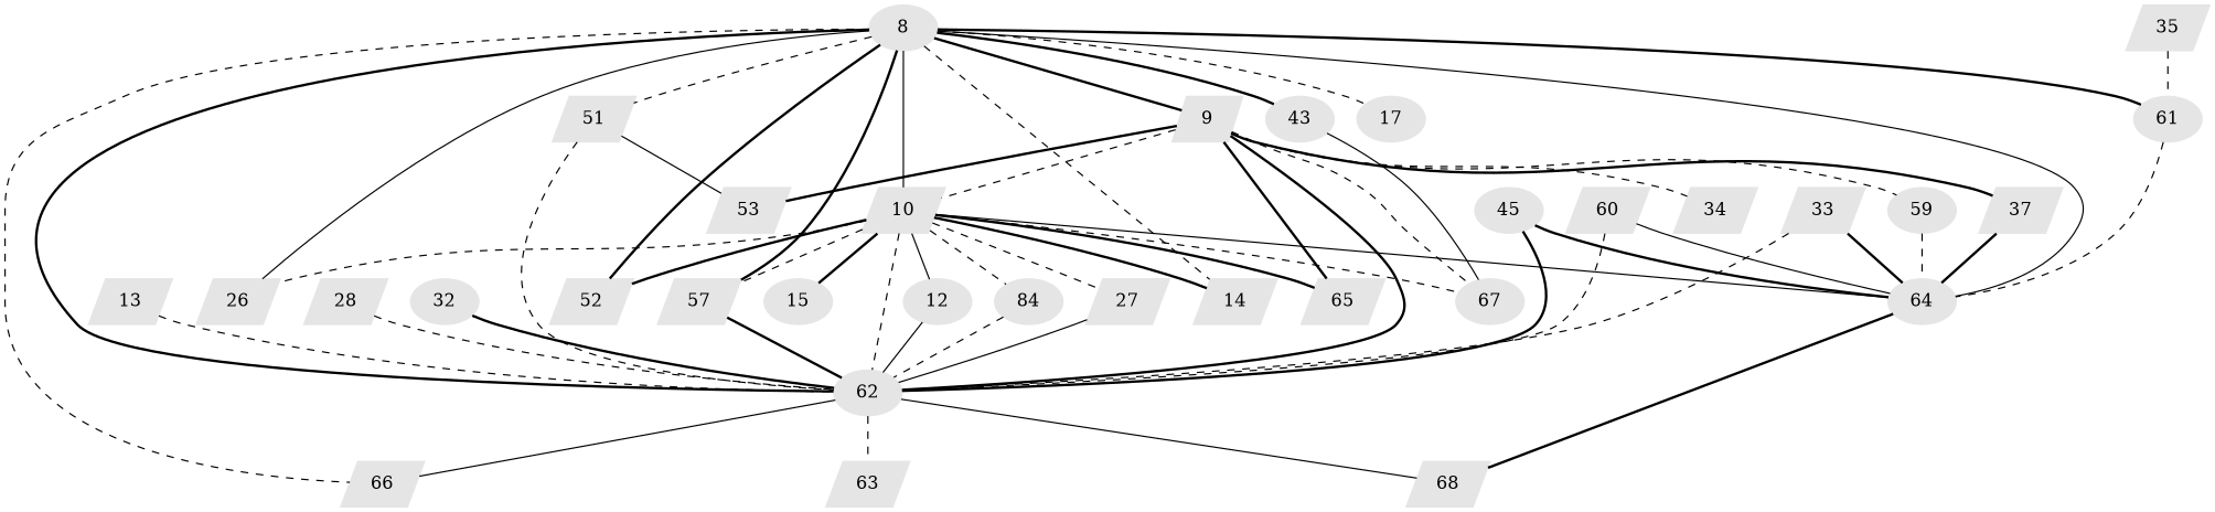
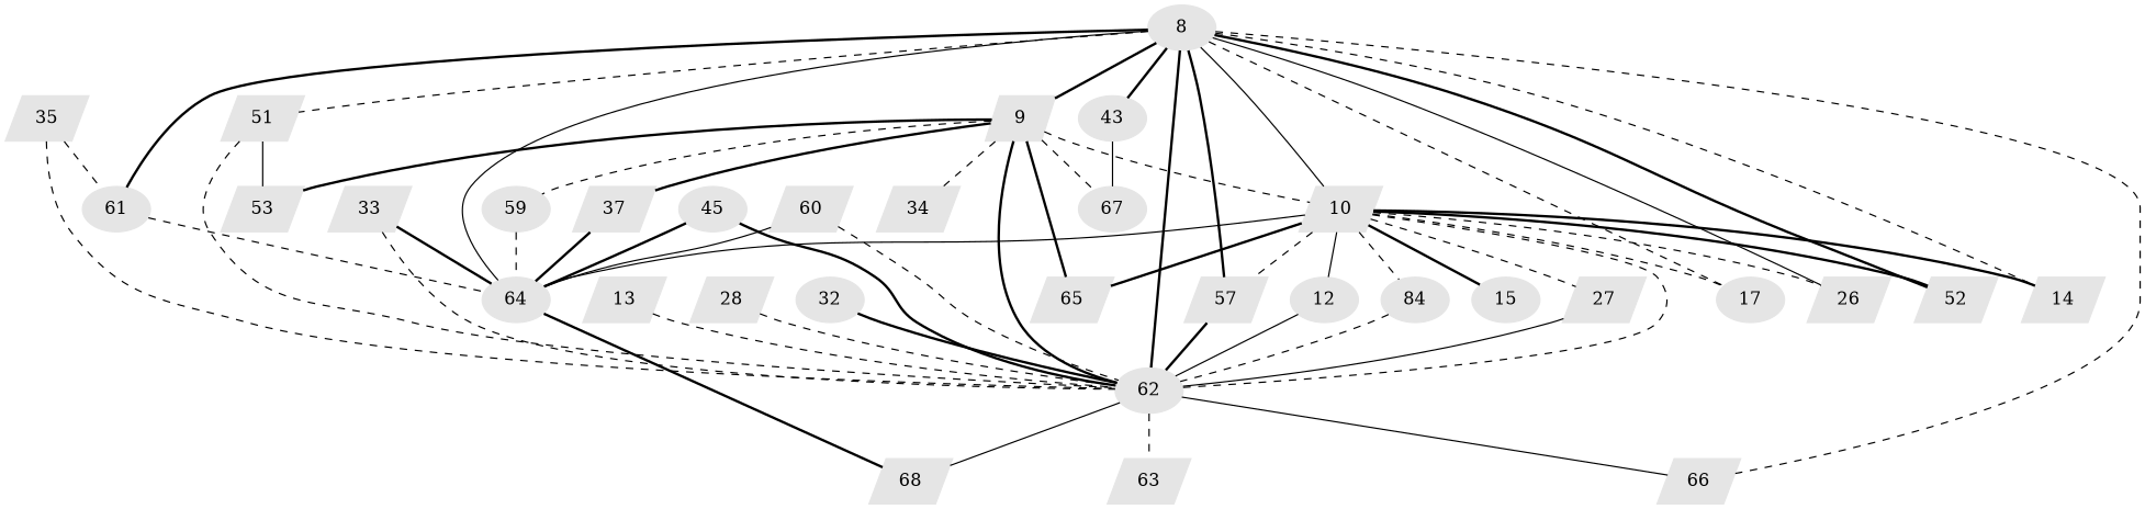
  graph {
    node [color=gray90 shape=parallelogram style=filled]
    edge [style=dashed]
    8 [shape=ellipse super="+5"]
    9 [super="+4"]
    10 [super="+7"]
    14
    17 [shape=ellipse]
    26
    43 [shape=ellipse]
    51 [super="+36+29+50"]
    52
    57 [super="+48"]
    61 [shape=ellipse super="+44+55"]
    62 [shape=ellipse super="+41+42+49+6"]
    64 [shape=ellipse super="+58"]
    66
    34
    37
    53
    59 [shape=ellipse]
    65 [super="+30"]
    67 [shape=ellipse]
    12 [shape=ellipse]
    15 [shape=ellipse]
    n23 [label=84 shape=ellipse]
    27
    63
    68
    13
    28
    32 [shape=ellipse]
    33 [super="+20"]
    35
    45 [shape=ellipse]
    60 [super="+46"]
    8 -- 9 [style=bold weight=4]
    8 -- 10 [style=solid weight=6]
    8 -- 14
    8 -- 17
    8 -- 26 [style=solid]
    8 -- 43 [style=bold weight=2]
    8 -- 51 [weight=4]
    8 -- 52 [style=bold]
    8 -- 57 [style=bold weight=4]
    8 -- 61 [style=bold weight=2]
    8 -- 62 [style=bold weight=6]
    8 -- 64 [style=solid weight=6]
    8 -- 66
    9 -- 10 [weight=6]
    9 -- 62 [style=bold weight=6]
    9 -- 34 [weight=2]
    9 -- 37 [style=bold]
    9 -- 53 [style=bold]
    9 -- 59
    9 -- 65 [style=bold weight=2]
    9 -- 67
    10 -- 14 [style=bold]
-   10 -- 67
+   10 -- 17
    10 -- 26
    10 -- 52 [style=bold]
    10 -- 57
    10 -- 62 [weight=11]
    10 -- 64 [style=solid weight=4]
    10 -- 65 [style=bold]
    10 -- 12 [style=solid]
    10 -- 15 [style=bold weight=2]
    10 -- n23
    10 -- 27
    43 -- 67 [style=solid]
    51 -- 62 [weight=4]
    51 -- 53 [style=solid]
    57 -- 62 [style=bold weight=3]
    61 -- 64
    62 -- 66 [style=solid]
    62 -- 63 [weight=2]
    62 -- 68 [style=solid]
    64 -- 68 [style=bold]
    37 -- 64 [style=bold]
    59 -- 64
    12 -- 62 [style=solid]
    n23 -- 62
    27 -- 62 [style=solid]
    13 -- 62 [weight=2]
    28 -- 62 [weight=2]
    32 -- 62 [style=bold weight=2]
    33 -- 62
    33 -- 64 [style=bold]
    35 -- 61
+   35 -- 62 [weight=2]
    45 -- 62 [style=bold]
    45 -- 64 [style=bold]
    60 -- 62 [weight=2]
    60 -- 64 [style=solid]
  }
